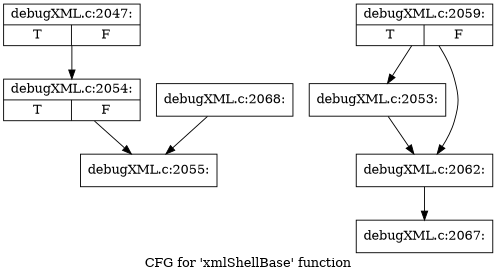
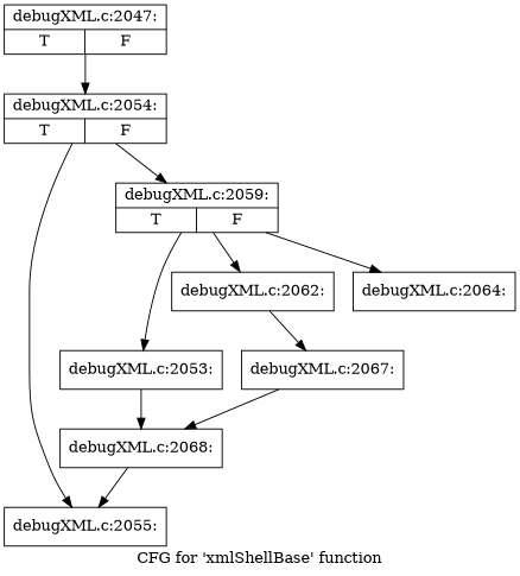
  digraph {
    label="CFG for 'xmlShellBase' function"
    node [shape=record]
    n1 [label="{debugXML.c:2047:|{<s0>T|<s1>F}}"]
    n2 [label="{debugXML.c:2054:|{<s0>T|<s1>F}}"]
    n3 [label="{debugXML.c:2055:}"]
    n4 [label="{debugXML.c:2059:|{<s0>T|<s1>F}}"]
    n5 [label="{debugXML.c:2053:}"]
    n6 [label="{debugXML.c:2068:}"]
    n7 [label="{debugXML.c:2062:}"]
+   n8 [label="{debugXML.c:2064:}"]
    n9 [label="{debugXML.c:2067:}"]
    n1 -> n2
    n2 -> n3
+   n2 -> n4
    n4 -> n5
    n4 -> n7
-   n5 -> n7
+   n4 -> n8
+   n5 -> n6
    n6 -> n3
    n7 -> n9
+   n9 -> n6
  }
